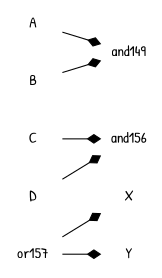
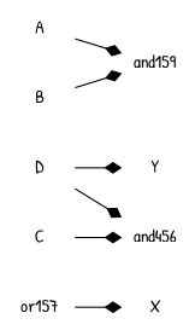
  digraph {
    fontname="Patrick Hand"
    rankdir=LR
    node [fontname="Patrick Hand" shape=plaintext]
    edge [arrowhead=diamond fontname="Patrick Hand"]
    n1 [label=X]
    n2 [label=Y]
    n3 [label=or157]
-   n4 [label=and156]
-   n5 [label=and149]
+   n4 [label=and456]
+   n5 [label=and159]
    n6 [label=A]
    n7 [label=B]
    n8 [label=C]
    n9 [label=D]
    n3 -> n1
-   n3 -> n2
+   n9 -> n2
    n6 -> n5
    n7 -> n5
    n8 -> n4
    n9 -> n4
  }
